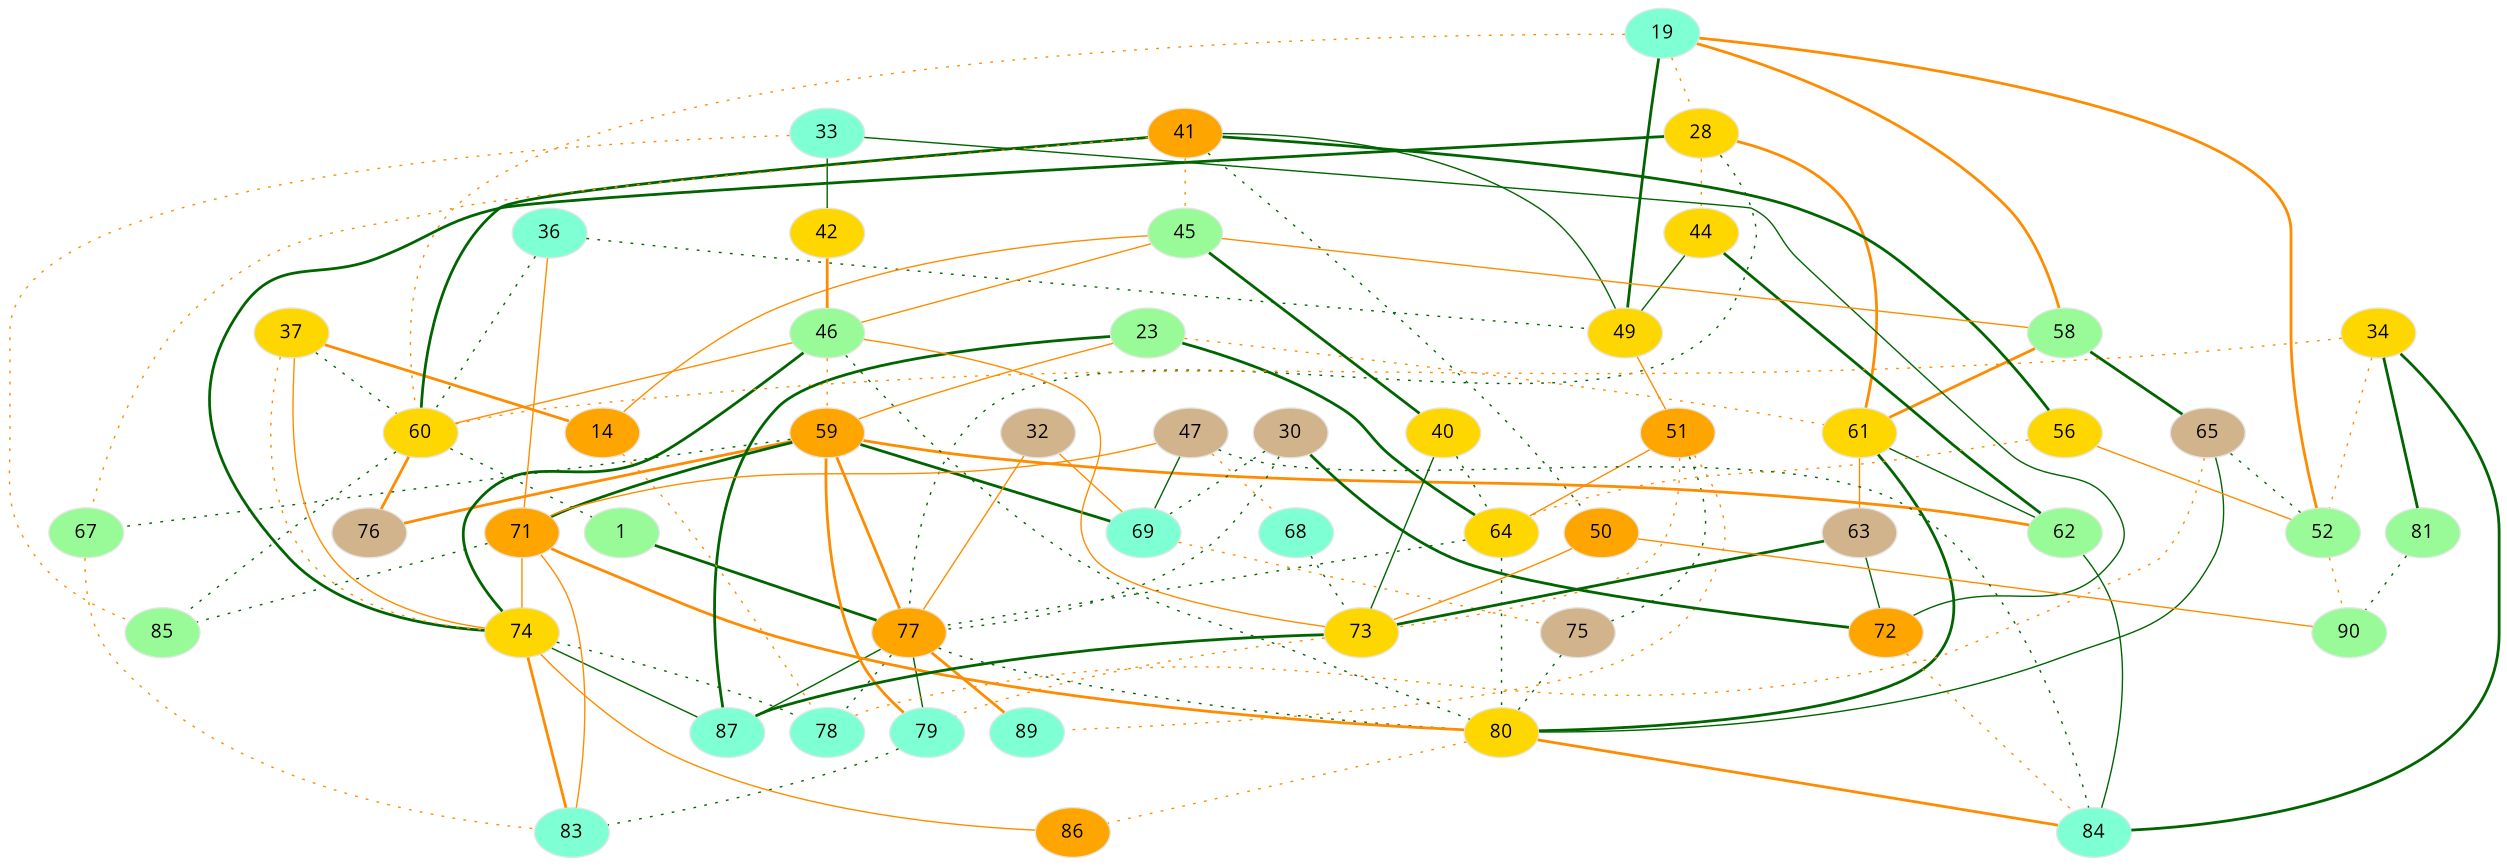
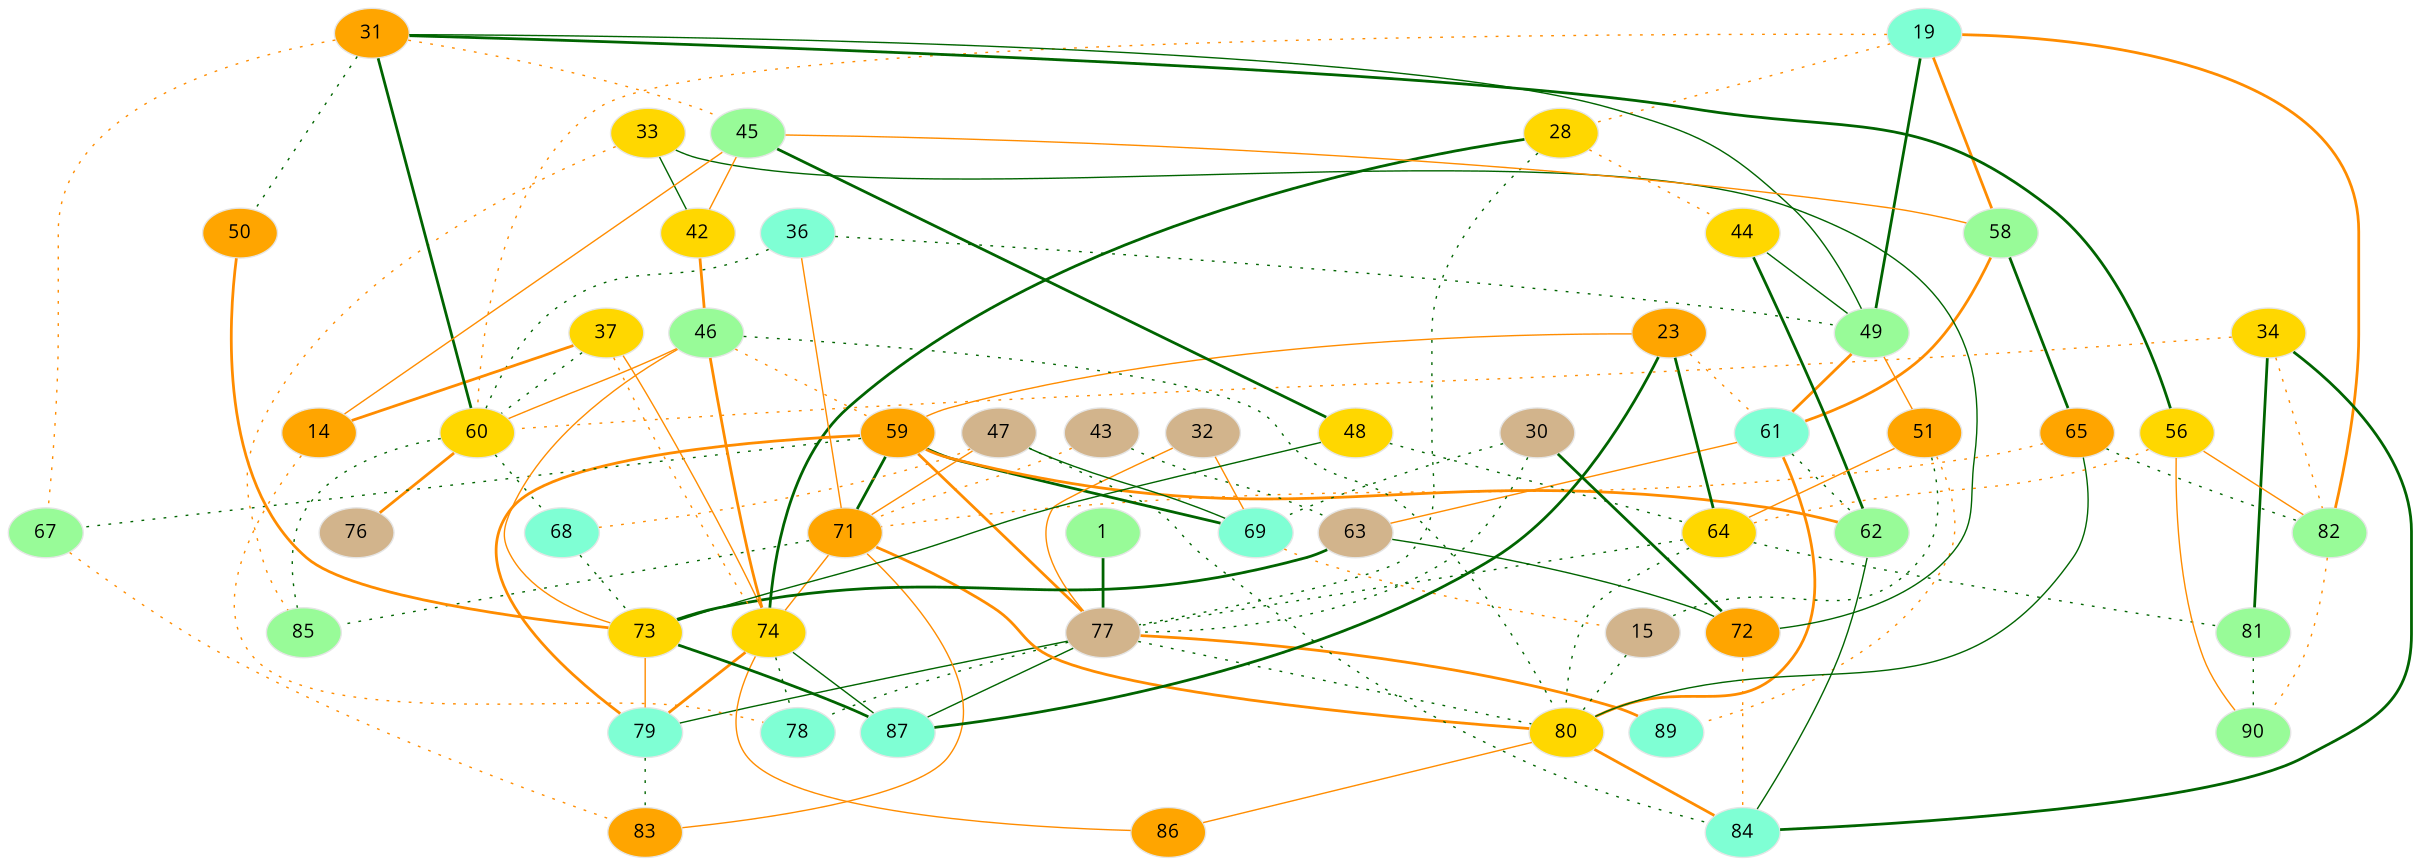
  graph {
    fontname="Open Sans"
    node [color=gray90 fillcolor=gold fontname="Open Sans" style=filled]
    edge [color=darkorange fontname="Open Sans" style=dotted]
-   77 [fillcolor=orange super="+40+38"]
+   77 [fillcolor=tan super="+40+38"]
    87 [fillcolor=aquamarine super="+2"]
    80 [super="+31"]
    89 [fillcolor=aquamarine]
    78 [fillcolor=aquamarine super="+66"]
    79 [fillcolor=aquamarine]
    1 [fillcolor=palegreen]
    19 [fillcolor=aquamarine super="+16"]
    n9 [label=28]
-   49
+   49 [fillcolor=palegreen]
    58 [fillcolor=palegreen]
    60 [super="+24+57"]
-   82 [fillcolor=palegreen label=52]
-   61 [super="+51+12"]
+   82 [fillcolor=palegreen]
+   61 [fillcolor=aquamarine super="+51+12"]
    44
    74 [super="+11+15"]
    n17 [fillcolor=orange label=51]
-   65 [fillcolor=tan super="+3"]
+   65 [fillcolor=orange super="+3"]
    85 [fillcolor=palegreen]
    68 [fillcolor=aquamarine super="+14"]
    76 [fillcolor=tan]
    90 [fillcolor=palegreen]
    59 [fillcolor=orange super="+21+29+52"]
    69 [fillcolor=aquamarine super="+35"]
    71 [fillcolor=orange super="+70"]
    67 [fillcolor=palegreen]
    62 [fillcolor=palegreen super="+25"]
-   23 [fillcolor=palegreen]
+   23 [fillcolor=orange]
    64 [super="+39"]
    63 [fillcolor=tan]
    81 [fillcolor=palegreen]
    86 [fillcolor=orange]
-   75 [fillcolor=tan]
+   75 [fillcolor=tan label=15]
    30 [fillcolor=tan]
    72 [fillcolor=orange]
    84 [fillcolor=aquamarine super="+28"]
    32 [fillcolor=tan]
-   33 [fillcolor=aquamarine]
+   33
    42
    46 [fillcolor=palegreen super="+10"]
    34
    36 [fillcolor=aquamarine]
-   83 [fillcolor=aquamarine]
+   83 [fillcolor=orange]
    37
    n45 [fillcolor=orange label=14]
-   41 [fillcolor=orange super="+13+17"]
+   41 [fillcolor=orange super="+13+17" label=31]
    45 [fillcolor=palegreen super="+20"]
    50 [fillcolor=orange]
    56
-   48 [label=40]
+   48
    73 [super="+22"]
+   43 [fillcolor=tan]
    47 [fillcolor=tan]
    77 -- 87 [color=darkgreen style=solid weight=2]
    77 -- 80 [color=darkgreen]
    77 -- 89 [style=bold weight=2]
    77 -- 78 [color=darkgreen weight=2]
    77 -- 79 [color=darkgreen style=solid]
-   80 -- 86
+   80 -- 86 [style=solid]
    80 -- 84 [style=bold]
    79 -- 83 [color=darkgreen]
    1 -- 77 [color=darkgreen style=bold weight=2]
    19 -- n9
    19 -- 49 [color=darkgreen style=bold weight=2]
    19 -- 58 [style=bold]
    19 -- 60
    19 -- 82 [style=bold]
    n9 -- 77 [color=darkgreen]
-   n9 -- 61 [style=bold]
+   49 -- 61 [style=bold]
    n9 -- 44
    n9 -- 74 [color=darkgreen style=bold]
    49 -- n17 [style=solid]
    58 -- 61 [style=bold]
    58 -- 65 [color=darkgreen style=bold]
    60 -- 85 [color=darkgreen]
-   60 -- 1 [color=darkgreen]
+   60 -- 68 [color=darkgreen]
    60 -- 76 [style=bold]
    82 -- 90
-   61 -- 80 [color=darkgreen style=bold weight=2]
-   61 -- 62 [color=darkgreen style=solid weight=2]
+   61 -- 80 [style=bold weight=2]
+   61 -- 62 [color=darkgreen weight=2]
    61 -- 63 [style=solid]
    44 -- 49 [color=darkgreen style=solid]
    44 -- 62 [color=darkgreen style=bold]
    74 -- 87 [color=darkgreen style=solid]
    74 -- 78 [color=darkgreen weight=2]
-   74 -- 83 [style=bold]
+   74 -- 79 [style=bold]
    74 -- 86 [style=solid]
    n17 -- 89
    n17 -- 64 [style=solid]
    n17 -- 75 [color=darkgreen]
-   n17 -- 73
    65 -- 80 [color=darkgreen style=solid]
-   65 -- 78
+   65 -- 71
    65 -- 82 [color=darkgreen]
    68 -- 73 [color=darkgreen]
    59 -- 77 [style=bold]
    59 -- 79 [style=bold]
-   59 -- 76 [style=bold]
    59 -- 69 [color=darkgreen style=bold]
    59 -- 71 [color=darkgreen style=bold weight=3]
    59 -- 67 [color=darkgreen]
    59 -- 62 [style=bold]
    69 -- 75
    71 -- 80 [style=bold weight=2]
    71 -- 74 [style=solid weight=2]
    71 -- 85 [color=darkgreen]
    71 -- 83 [style=solid]
    67 -- 83
    62 -- 84 [color=darkgreen style=solid]
    23 -- 87 [color=darkgreen style=bold weight=2]
    23 -- 61 [weight=2]
    23 -- 59 [style=solid]
    23 -- 64 [color=darkgreen style=bold]
    64 -- 77 [color=darkgreen]
    64 -- 80 [color=darkgreen weight=2]
+   64 -- 81 [color=darkgreen]
    63 -- 72 [color=darkgreen style=solid]
    63 -- 73 [color=darkgreen style=bold]
    81 -- 90 [color=darkgreen]
    75 -- 80 [color=darkgreen]
    30 -- 77 [color=darkgreen weight=2]
    30 -- 69 [color=darkgreen]
    30 -- 72 [color=darkgreen style=bold]
    72 -- 84
    32 -- 77 [style=solid]
    32 -- 69 [style=solid]
    33 -- 85
    33 -- 72 [color=darkgreen style=solid]
    33 -- 42 [color=darkgreen style=solid]
    42 -- 46 [style=bold]
    46 -- 80 [color=darkgreen]
    46 -- 60 [style=solid weight=2]
-   46 -- 74 [color=darkgreen style=bold]
+   46 -- 74 [style=bold]
    46 -- 59
    46 -- 73 [style=solid]
    34 -- 60
    34 -- 82
    34 -- 81 [color=darkgreen style=bold]
    34 -- 84 [color=darkgreen style=bold]
    36 -- 49 [color=darkgreen]
    36 -- 60 [color=darkgreen]
    36 -- 71 [style=solid]
    37 -- 60 [color=darkgreen weight=2]
    37 -- 74
    37 -- 74 [style=solid]
    37 -- n45 [style=bold]
    n45 -- 78
    41 -- 49 [color=darkgreen style=solid]
    41 -- 60 [color=darkgreen style=bold weight=2]
    41 -- 67
    41 -- 45
    41 -- 50 [color=darkgreen]
    41 -- 56 [color=darkgreen style=bold]
    45 -- 58 [style=solid]
-   45 -- 46 [style=solid]
+   45 -- 42 [style=solid]
    45 -- n45 [style=solid]
    45 -- 48 [color=darkgreen style=bold]
-   50 -- 90 [style=solid]
-   50 -- 73 [style=solid]
+   56 -- 90 [style=solid]
+   50 -- 73 [style=bold]
    56 -- 82 [style=solid]
    56 -- 64
    48 -- 64 [color=darkgreen]
    48 -- 73 [color=darkgreen style=solid]
    73 -- 87 [color=darkgreen style=bold]
-   73 -- 79
+   73 -- 79 [style=solid]
+   43 -- 71
+   43 -- 63 [color=darkgreen]
    47 -- 68 [weight=2]
    47 -- 69 [color=darkgreen style=solid weight=2]
    47 -- 71 [style=solid]
    47 -- 84 [color=darkgreen]
  }
